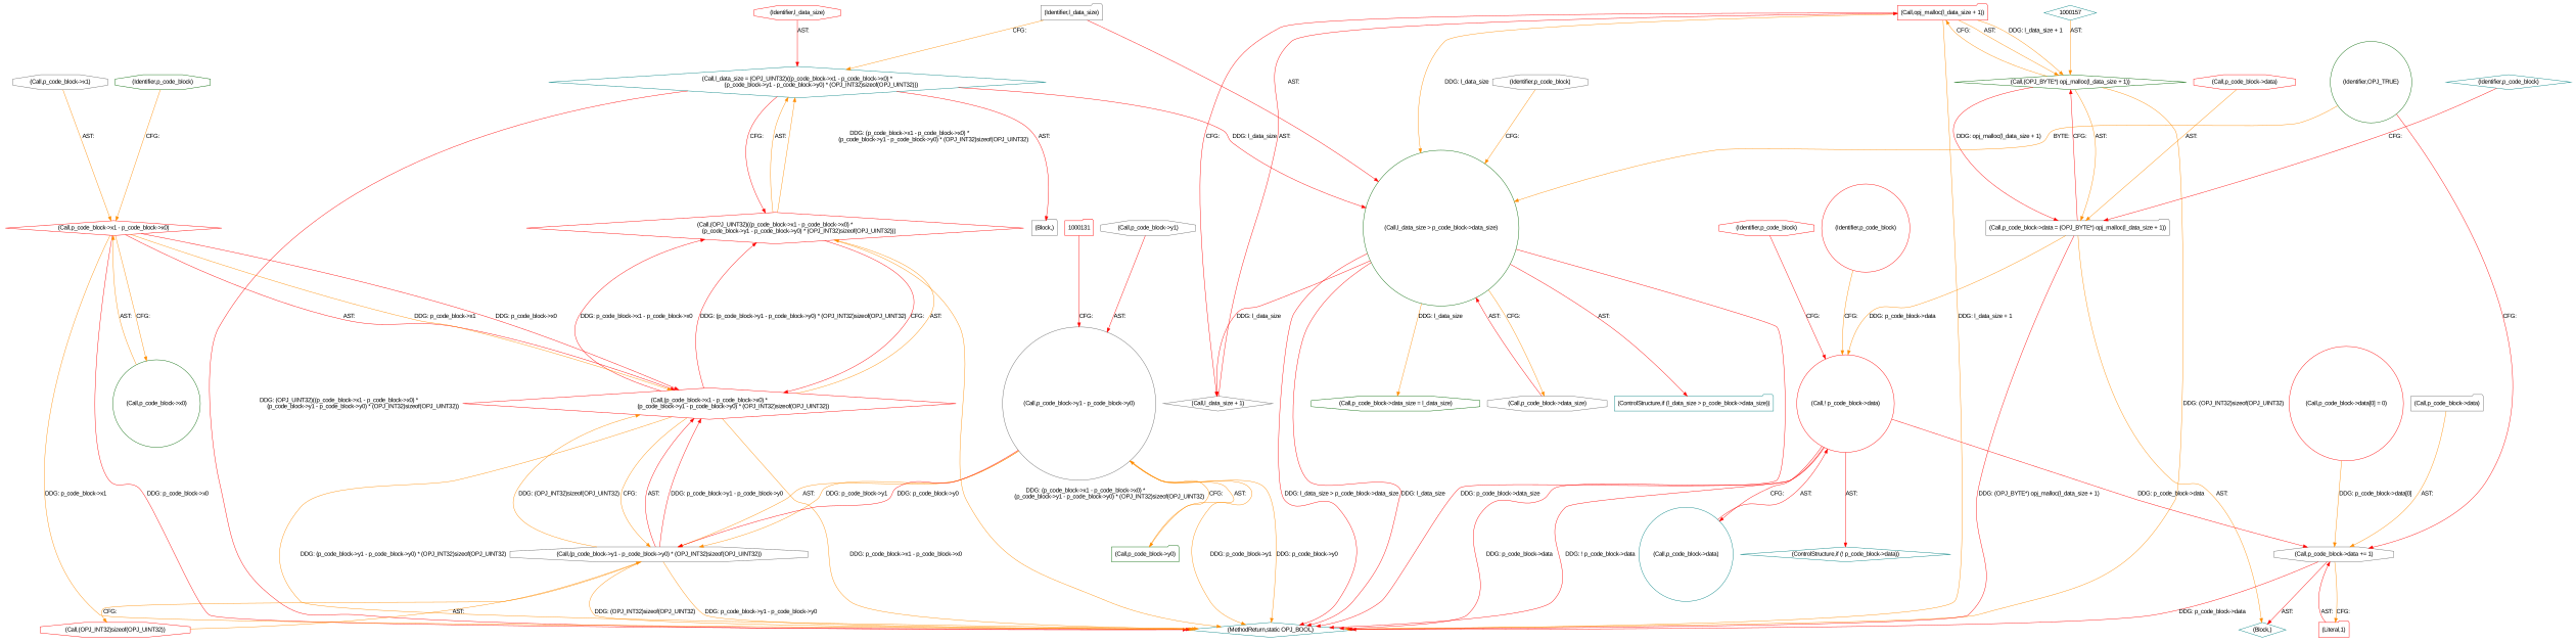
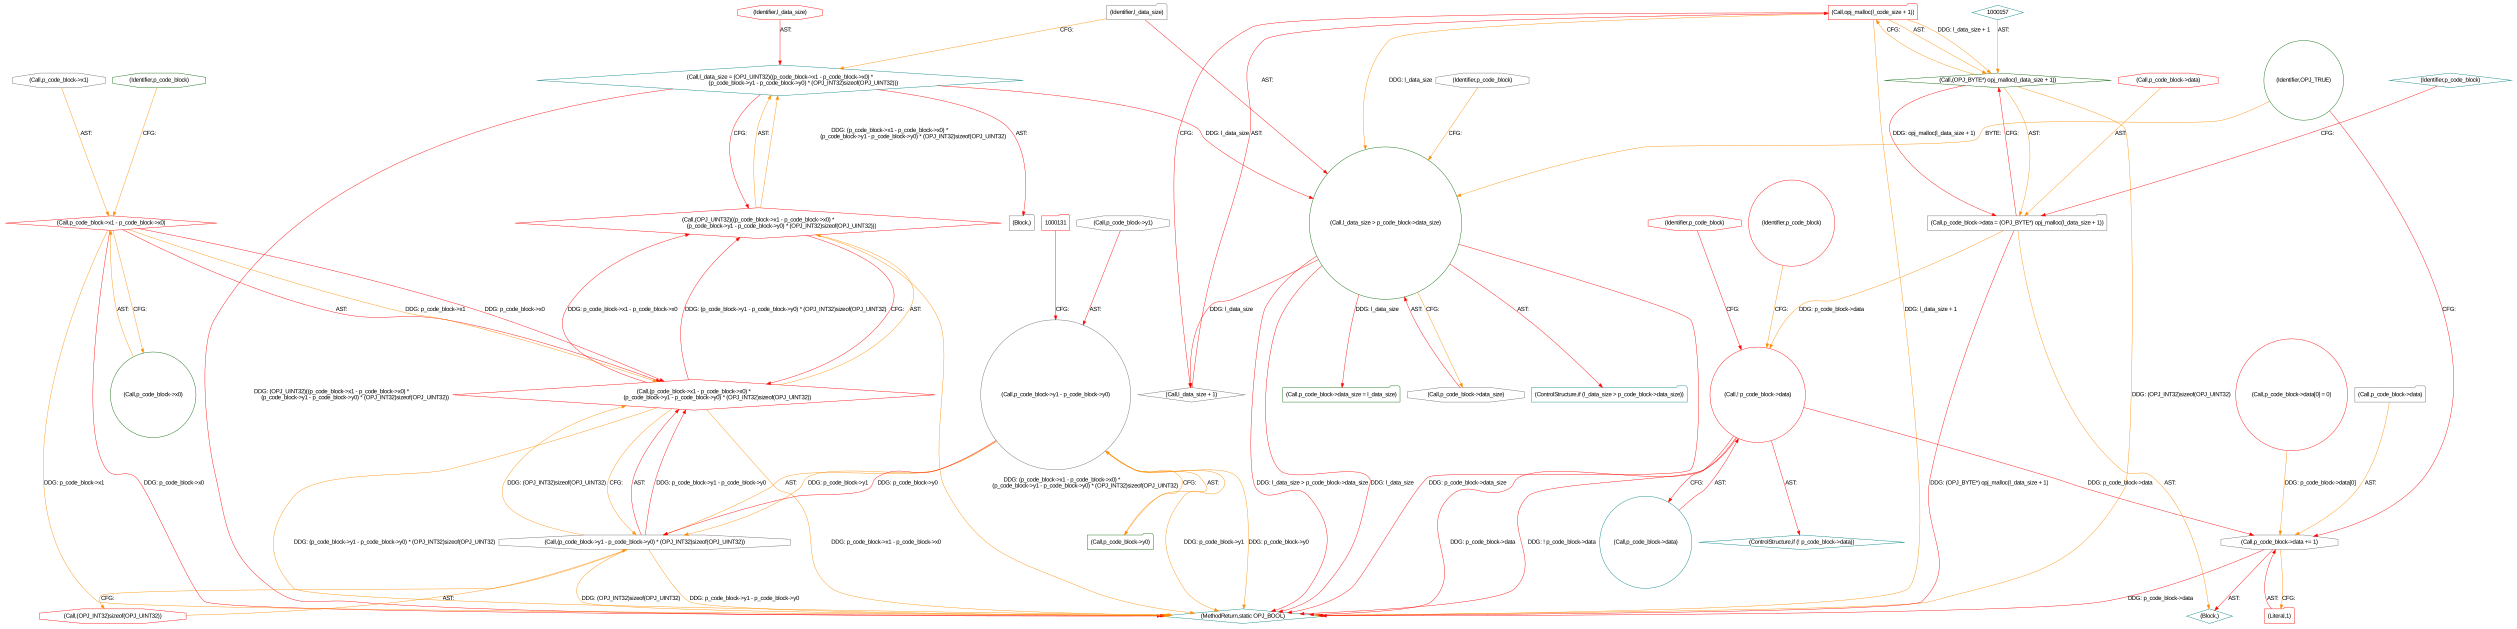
  digraph {
    fontname="Liberation Sans"
    node [color=red fontname="Liberation Sans" shape=diamond]
    edge [color=darkorange fontname="Liberation Sans"]
-   n1 [label="(Call,opj_malloc(l_data_size + 1))" shape=folder]
+   n1 [label="(Call,opj_malloc(l_code_size + 1))" shape=folder]
    n2 [color=darkgreen label="(Call,(OPJ_BYTE*) opj_malloc(l_data_size + 1))"]
    n3 [color=gray40 label="(Call,l_data_size + 1)"]
    n4 [color=teal label="(MethodReturn,static OPJ_BOOL)"]
    n5 [color=darkgreen label="(Call,l_data_size > p_code_block->data_size)" shape=circle]
    n6 [color=gray40 label="(Call,p_code_block->data = (OPJ_BYTE*) opj_malloc(l_data_size + 1))" shape=folder]
-   n7 [color=darkgreen label="(Call,p_code_block->data_size = l_data_size)" shape=octagon]
+   n7 [color=darkgreen label="(Call,p_code_block->data_size = l_data_size)" shape=folder]
    n8 [color=gray40 label="(Call,p_code_block->data_size)" shape=octagon]
    n9 [color=teal label="(ControlStructure,if (l_data_size > p_code_block->data_size))" shape=folder]
    n10 [color=teal label="(Call,l_data_size = (OPJ_UINT32)((p_code_block->x1 - p_code_block->x0) *\n                               (p_code_block->y1 - p_code_block->y0) * (OPJ_INT32)sizeof(OPJ_UINT32)))"]
    n11 [label="(Call,(OPJ_UINT32)((p_code_block->x1 - p_code_block->x0) *\n                               (p_code_block->y1 - p_code_block->y0) * (OPJ_INT32)sizeof(OPJ_UINT32)))"]
    n12 [color=gray40 label="(Block,)" shape=folder]
    n13 [label="(Call,(p_code_block->x1 - p_code_block->x0) *\n                               (p_code_block->y1 - p_code_block->y0) * (OPJ_INT32)sizeof(OPJ_UINT32))"]
    n14 [color=gray40 label="(Call,(p_code_block->y1 - p_code_block->y0) * (OPJ_INT32)sizeof(OPJ_UINT32))" shape=octagon]
    n15 [label="(Call,(OPJ_INT32)sizeof(OPJ_UINT32))" shape=octagon]
    n16 [label="(Call,p_code_block->x1 - p_code_block->x0)"]
    n17 [color=darkgreen label="(Call,p_code_block->x0)" shape=circle]
    n18 [color=gray40 label="(Call,p_code_block->y1 - p_code_block->y0)" shape=circle]
    n19 [color=darkgreen label="(Call,p_code_block->y0)" shape=folder]
    n20 [label="(Call,! p_code_block->data)" shape=circle]
    n21 [color=teal label="(Block,)"]
    n22 [color=gray40 label="(Call,p_code_block->data += 1)" shape=octagon]
    n23 [color=teal label="(ControlStructure,if (! p_code_block->data))"]
    n24 [color=teal label="(Call,p_code_block->data)" shape=circle]
    n25 [label="(Literal,1)" shape=folder]
    n26 [color=darkgreen label="(Identifier,OPJ_TRUE)" shape=circle]
    n27 [label="(Identifier,p_code_block)" shape=circle]
    n28 [label="(Call,p_code_block->data[0] = 0)" shape=circle]
    n29 [color=darkgreen label="(Identifier,p_code_block)" shape=octagon]
    n30 [label="(Identifier,p_code_block)" shape=octagon]
    n31 [label="(Call,p_code_block->data)" shape=octagon]
    n32 [color=gray40 label="(Identifier,p_code_block)" shape=octagon]
    n33 [color=gray40 label="(Call,p_code_block->x1)" shape=octagon]
    n34 [color=teal label="(Identifier,p_code_block)"]
    n35 [color=gray40 label="(Identifier,l_data_size)" shape=folder]
    n36 [color=gray40 label="(Call,p_code_block->y1)" shape=octagon]
    n37 [label="(Identifier,l_data_size)" shape=octagon]
    n38 [color=gray40 label="(Call,p_code_block->data)" shape=folder]
    1000131 [shape=folder]
    1000157 [color=teal]
    n1 -> n2 [label="AST: "]
    n1 -> n2 [label="DDG: l_data_size + 1"]
    n1 -> n3 [color=red label="CFG: "]
    n1 -> n4 [label="DDG: l_data_size + 1"]
    n1 -> n5 [label="DDG: l_data_size"]
    n2 -> n1 [label="CFG: "]
    n2 -> n4 [label="DDG: (OPJ_INT32)sizeof(OPJ_UINT32)"]
    n2 -> n6 [label="AST: "]
    n2 -> n6 [color=red label="DDG: opj_malloc(l_data_size + 1)"]
    n3 -> n1 [color=red label="AST: "]
    n5 -> n3 [color=red label="DDG: l_data_size"]
    n5 -> n4 [color=red label="DDG: l_data_size > p_code_block->data_size"]
    n5 -> n4 [color=red label="DDG: l_data_size"]
    n5 -> n4 [color=red label="DDG: p_code_block->data_size"]
-   n5 -> n7 [label="DDG: l_data_size"]
+   n5 -> n7 [color=red label="DDG: l_data_size"]
    n5 -> n8 [label="CFG: "]
    n5 -> n9 [color=red label="AST: "]
    n6 -> n2 [color=red label="CFG: "]
    n6 -> n4 [color=red label="DDG: (OPJ_BYTE*) opj_malloc(l_data_size + 1)"]
    n6 -> n20 [label="DDG: p_code_block->data"]
    n6 -> n21 [label="AST: "]
    n8 -> n5 [color=red label="AST: "]
    n10 -> n4 [color=red label="DDG: (OPJ_UINT32)((p_code_block->x1 - p_code_block->x0) *\n                               (p_code_block->y1 - p_code_block->y0) * (OPJ_INT32)sizeof(OPJ_UINT32))"]
    n10 -> n5 [color=red label="DDG: l_data_size"]
    n10 -> n11 [color=red label="CFG: "]
    n10 -> n12 [color=red label="AST: "]
    n11 -> n4 [label="DDG: (p_code_block->x1 - p_code_block->x0) *\n                               (p_code_block->y1 - p_code_block->y0) * (OPJ_INT32)sizeof(OPJ_UINT32)"]
    n11 -> n10 [label="AST: "]
    n11 -> n10 [label="DDG: (p_code_block->x1 - p_code_block->x0) *\n                               (p_code_block->y1 - p_code_block->y0) * (OPJ_INT32)sizeof(OPJ_UINT32)"]
    n11 -> n13 [color=red label="CFG: "]
    n13 -> n4 [label="DDG: p_code_block->x1 - p_code_block->x0"]
    n13 -> n4 [label="DDG: (p_code_block->y1 - p_code_block->y0) * (OPJ_INT32)sizeof(OPJ_UINT32)"]
    n13 -> n11 [label="AST: "]
    n13 -> n11 [color=red label="DDG: p_code_block->x1 - p_code_block->x0"]
    n13 -> n11 [color=red label="DDG: (p_code_block->y1 - p_code_block->y0) * (OPJ_INT32)sizeof(OPJ_UINT32)"]
    n13 -> n14 [label="CFG: "]
    n14 -> n4 [label="DDG: (OPJ_INT32)sizeof(OPJ_UINT32)"]
    n14 -> n4 [label="DDG: p_code_block->y1 - p_code_block->y0"]
    n14 -> n13 [color=red label="AST: "]
    n14 -> n13 [color=red label="DDG: p_code_block->y1 - p_code_block->y0"]
    n14 -> n13 [label="DDG: (OPJ_INT32)sizeof(OPJ_UINT32)"]
    n14 -> n15 [label="CFG: "]
    n15 -> n14 [label="AST: "]
    n16 -> n4 [color=red label="DDG: p_code_block->x0"]
    n16 -> n4 [label="DDG: p_code_block->x1"]
    n16 -> n13 [color=red label="AST: "]
    n16 -> n13 [label="DDG: p_code_block->x1"]
    n16 -> n13 [color=red label="DDG: p_code_block->x0"]
    n16 -> n17 [label="CFG: "]
    n17 -> n16 [label="AST: "]
    n18 -> n4 [label="DDG: p_code_block->y0"]
    n18 -> n4 [label="DDG: p_code_block->y1"]
    n18 -> n14 [label="AST: "]
    n18 -> n14 [label="DDG: p_code_block->y1"]
    n18 -> n14 [color=red label="DDG: p_code_block->y0"]
    n18 -> n19 [label="CFG: "]
    n19 -> n18 [label="AST: "]
    n20 -> n4 [color=red label="DDG: p_code_block->data"]
    n20 -> n4 [color=red label="DDG: ! p_code_block->data"]
    n20 -> n22 [color=red label="DDG: p_code_block->data"]
    n20 -> n23 [color=red label="AST: "]
    n20 -> n24 [color=red label="CFG: "]
    n22 -> n4 [color=red label="DDG: p_code_block->data"]
    n22 -> n21 [color=red label="AST: "]
    n22 -> n25 [label="CFG: "]
    n24 -> n20 [color=red label="AST: "]
    n25 -> n22 [color=red label="AST: "]
    n26 -> n5 [label="BYTE: "]
    n26 -> n22 [color=red label="CFG: "]
    n27 -> n20 [label="CFG: "]
    n28 -> n22 [label="DDG: p_code_block->data[0]"]
    n29 -> n16 [label="CFG: "]
    n30 -> n20 [color=red label="CFG: "]
    n31 -> n6 [label="AST: "]
    n32 -> n5 [label="CFG: "]
    n33 -> n16 [label="AST: "]
    n34 -> n6 [color=red label="CFG: "]
    n35 -> n5 [color=red label="AST: "]
    n35 -> n10 [label="CFG: "]
    n36 -> n18 [color=red label="AST: "]
    n37 -> n10 [color=red label="AST: "]
    n38 -> n22 [label="AST: "]
    1000131 -> n18 [color=red label="CFG: "]
    1000157 -> n2 [label="AST: "]
  }
